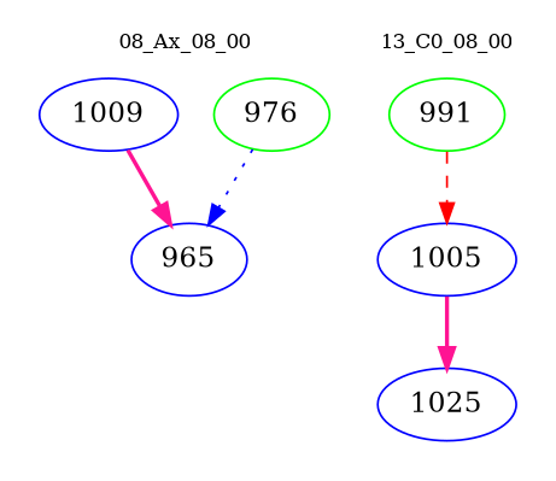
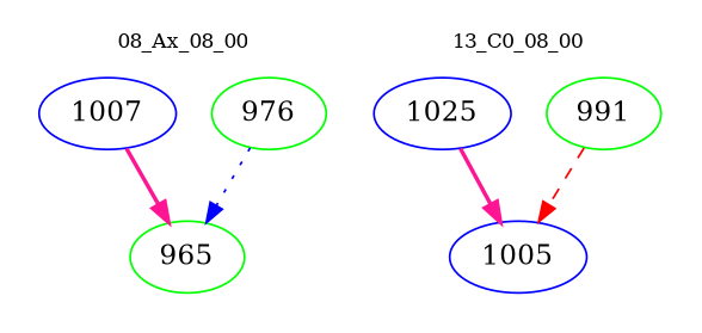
  digraph {
    node [color=blue]
    edge [color=deeppink style=bold]
    n1 [color=green label=976]
-   n2 [label=965]
-   n3 [label=1009]
+   n2 [color=green label=965]
+   n3 [label=1007]
    n4 [color=green label=991]
    n5 [label=1005]
    n6 [label=1025]
    subgraph cluster_1 {
      color=white
      fontsize=10
      label="08_Ax_08_00"
      n1
      n2
      n3
    }
    subgraph cluster_2 {
      color=white
      fontsize=10
      label="13_C0_08_00"
      n4
      n5
      n6
    }
    n1 -> n2 [color=blue style=dotted]
    n3 -> n2
    n4 -> n5 [color=red style=dashed]
-   n5 -> n6
+   n6 -> n5
  }
